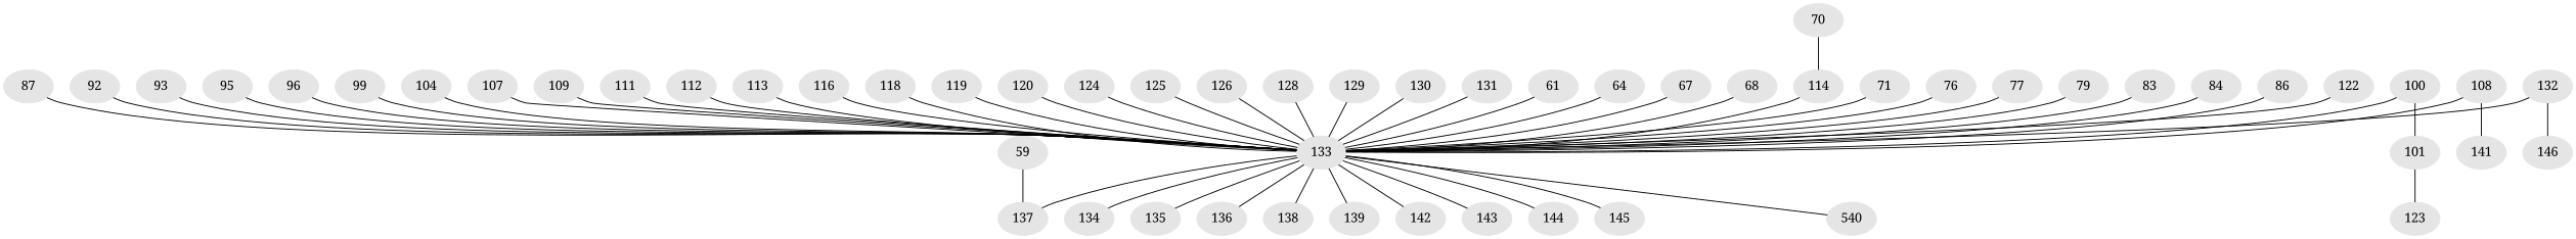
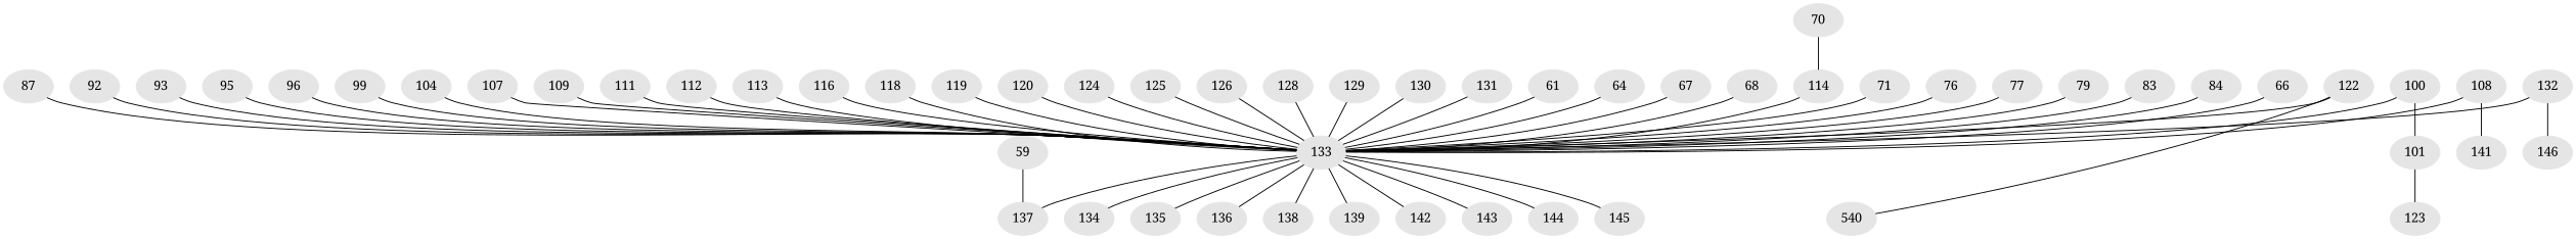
  graph {
    fontname="Noto Serif"
    node [color=gray90 fontname="Noto Serif" style=filled]
    edge [fontname="Noto Serif"]
    137 [super="+47"]
    59
    101
    123
    133 [super="+19+20+4+17+39+23+89+26+97+25+36+28+52+32+35+37+69+63+43+62+80+94+73+103+102+105+115+127+110+88+106+91+117+81+51+53+121+54+57"]
    134
    135
    136
    138
    139
    n11 [label=540]
    142
    143
    144 [super="+27+55"]
    145
    61
    64
    67
    68
    114 [super="+40"]
    70
    71
    76
    77
    79
    83
    84
-   86
+   86 [label=66]
    87
    92
    93
    95
    96
    99
    100
    104
    107
    108
    141
    109
    111
    112
    113
    116
    118
    119
    120
    122
    124
    125
    126
    128
    129
    130
    131
    132
    146
    59 -- 137
    101 -- 123
    133 -- 137
    133 -- 134
    133 -- 135
    133 -- 136
    133 -- 138
    133 -- 139
-   133 -- n11
+   122 -- n11
    133 -- 142
    133 -- 143
    133 -- 144
    133 -- 145
    61 -- 133
    64 -- 133
    67 -- 133
    68 -- 133
    114 -- 133
    70 -- 114
    71 -- 133
    76 -- 133
    77 -- 133
    79 -- 133
    83 -- 133
    84 -- 133
    86 -- 133
    87 -- 133
    92 -- 133
    93 -- 133
    95 -- 133
    96 -- 133
    99 -- 133
    100 -- 101
    100 -- 133
    104 -- 133
    107 -- 133
    108 -- 133
    108 -- 141
    109 -- 133
    111 -- 133
    112 -- 133
    113 -- 133
    116 -- 133
    118 -- 133
    119 -- 133
    120 -- 133
    122 -- 133
    124 -- 133
    125 -- 133
    126 -- 133
    128 -- 133
    129 -- 133
    130 -- 133
    131 -- 133
    132 -- 133
    132 -- 146
  }
